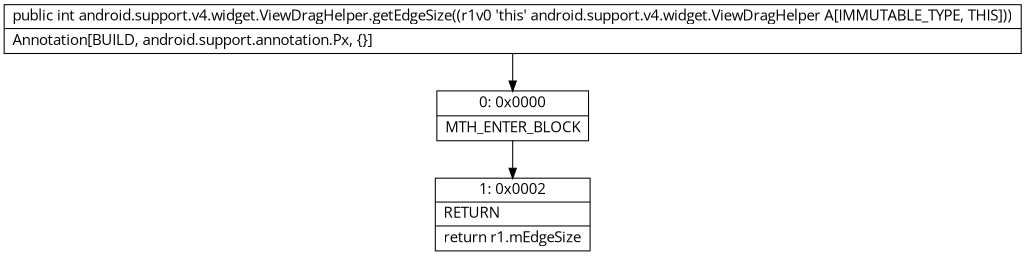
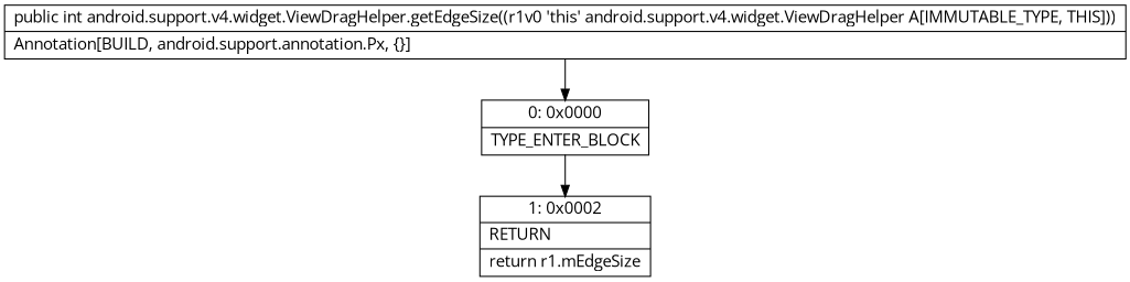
  digraph {
    fontname="Open Sans"
    node [shape=record fontname="Open Sans"]
    edge [fontname="Open Sans"]
-   n1 [label="{0\:\ 0x0000|MTH_ENTER_BLOCK\l}"]
+   n1 [label="{0\:\ 0x0000|TYPE_ENTER_BLOCK\l}"]
    n2 [label="{1\:\ 0x0002|RETURN\l|return r1.mEdgeSize\l}"]
    n3 [label="{public int android.support.v4.widget.ViewDragHelper.getEdgeSize((r1v0 'this' android.support.v4.widget.ViewDragHelper A[IMMUTABLE_TYPE, THIS]))  | Annotation[BUILD, android.support.annotation.Px, \{\}]\l}"]
    n1 -> n2
    n3 -> n1
  }
